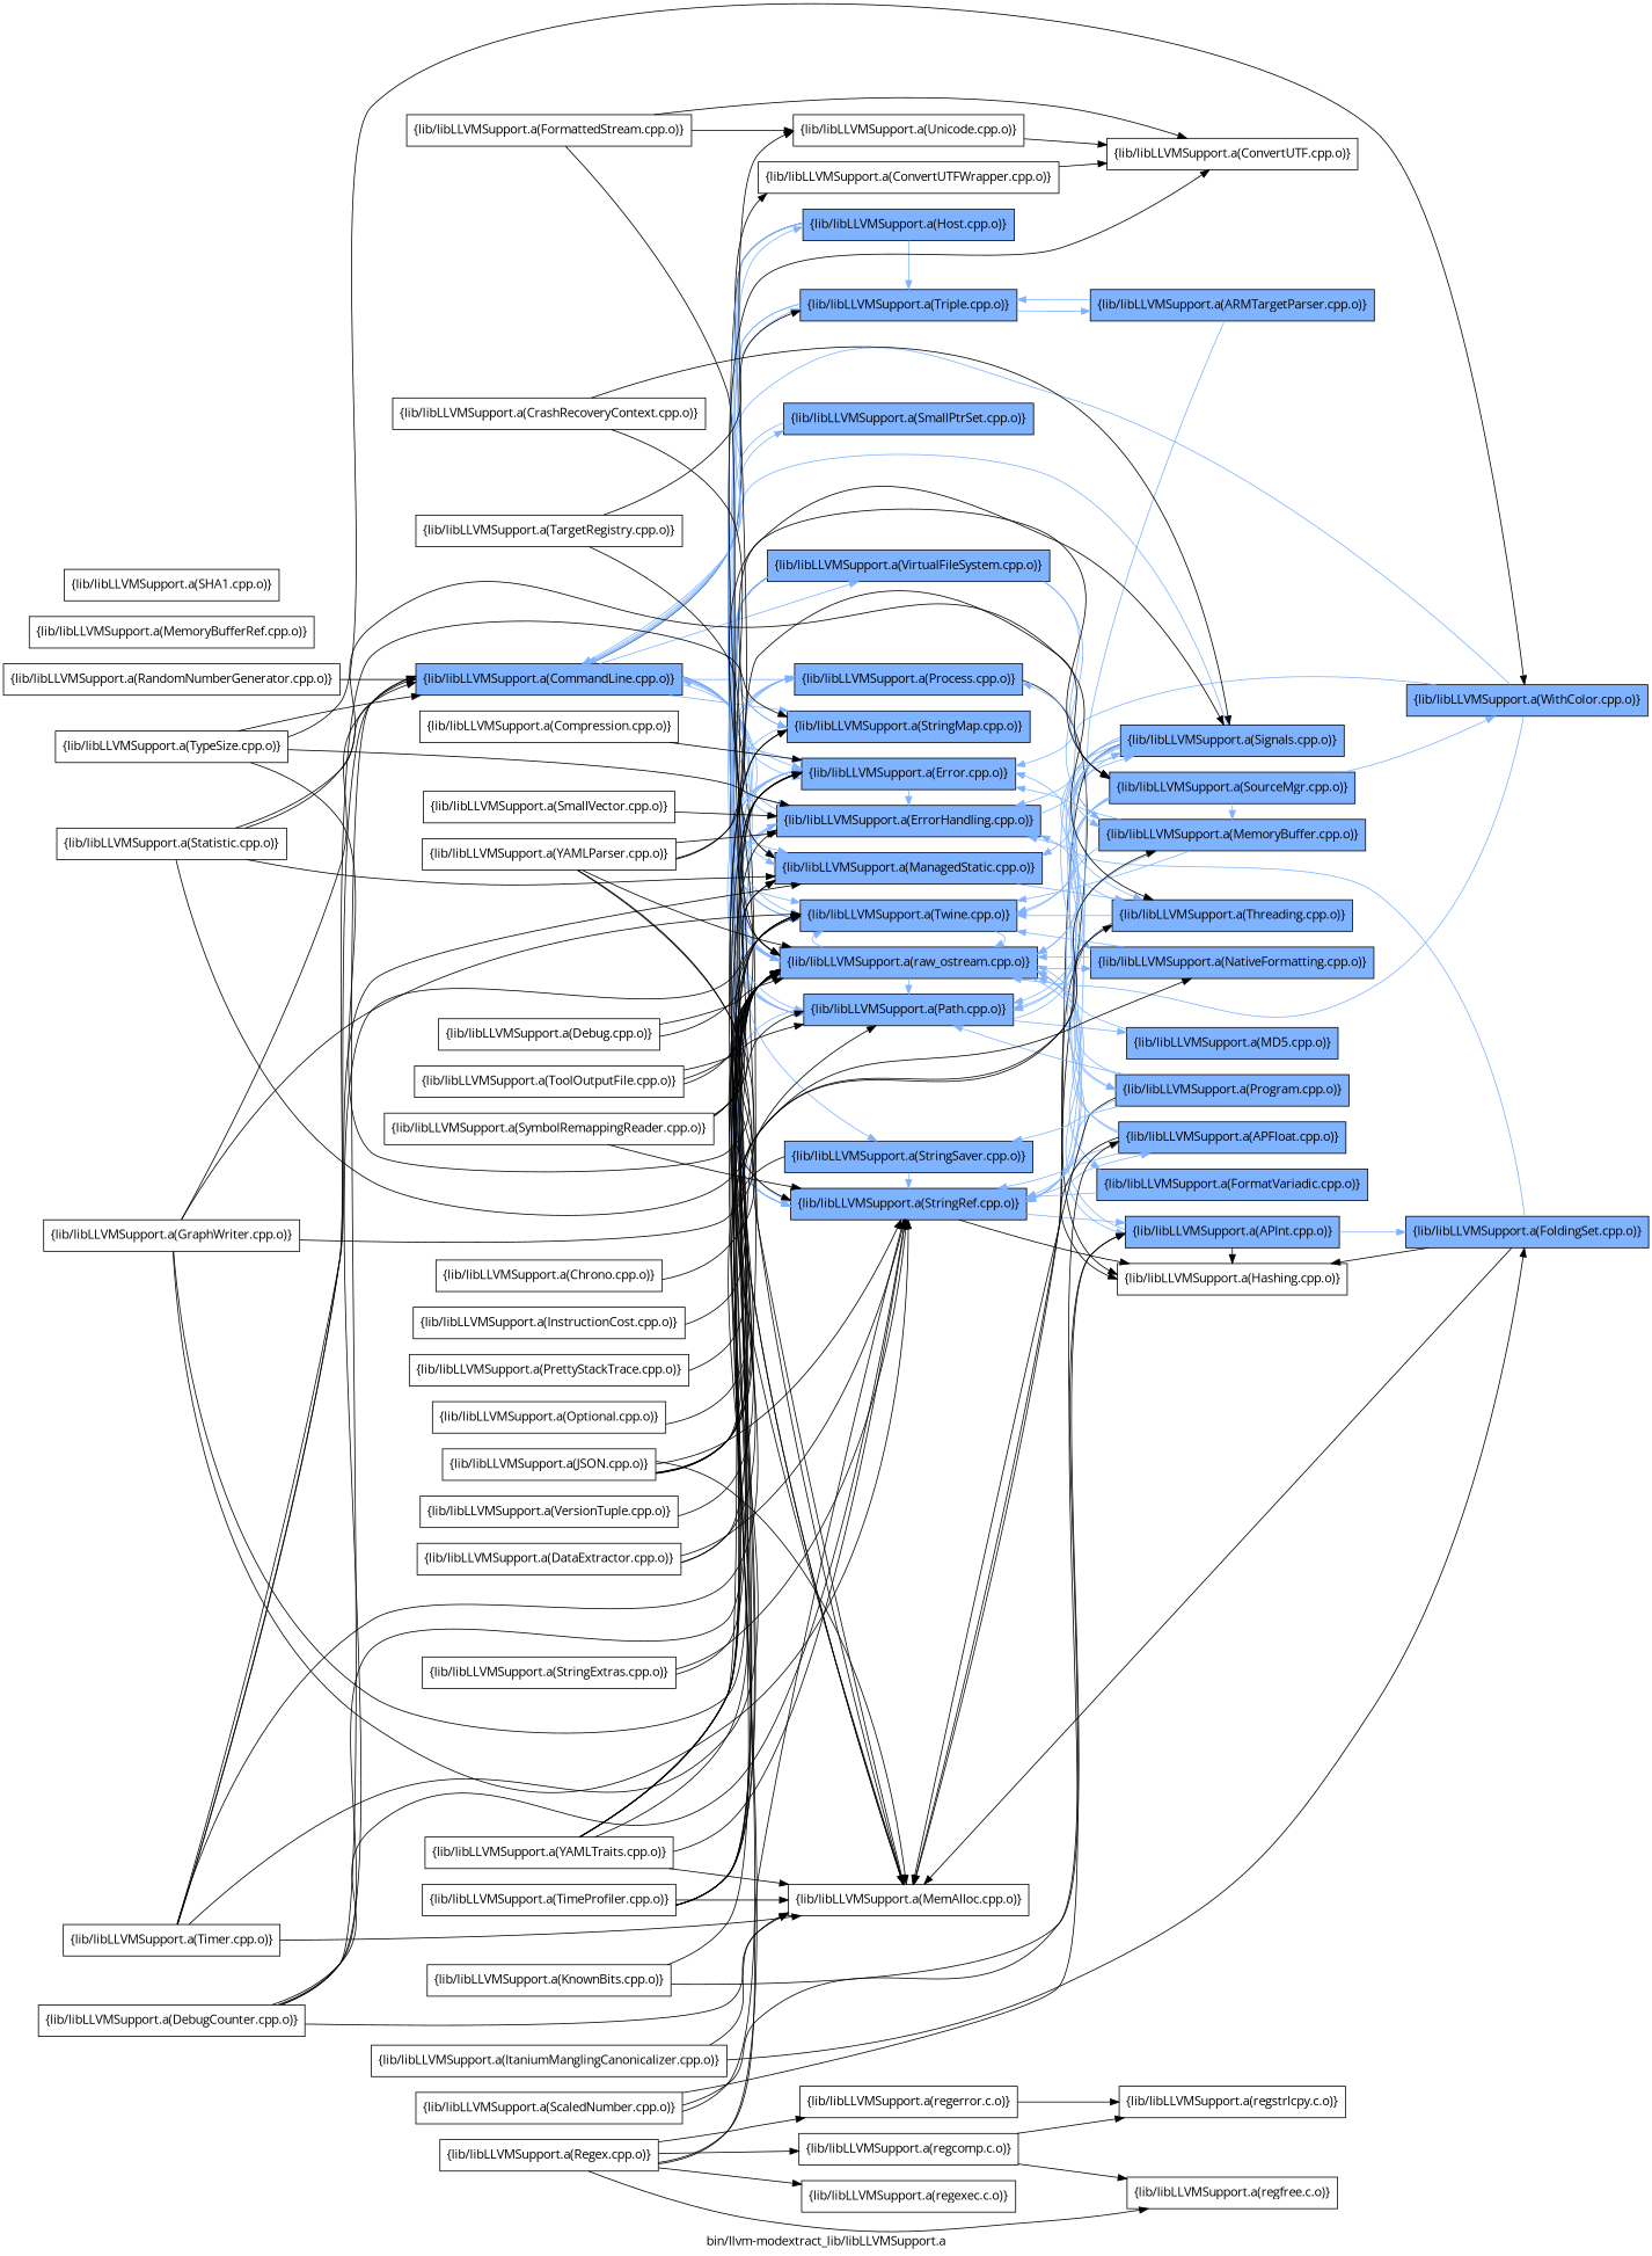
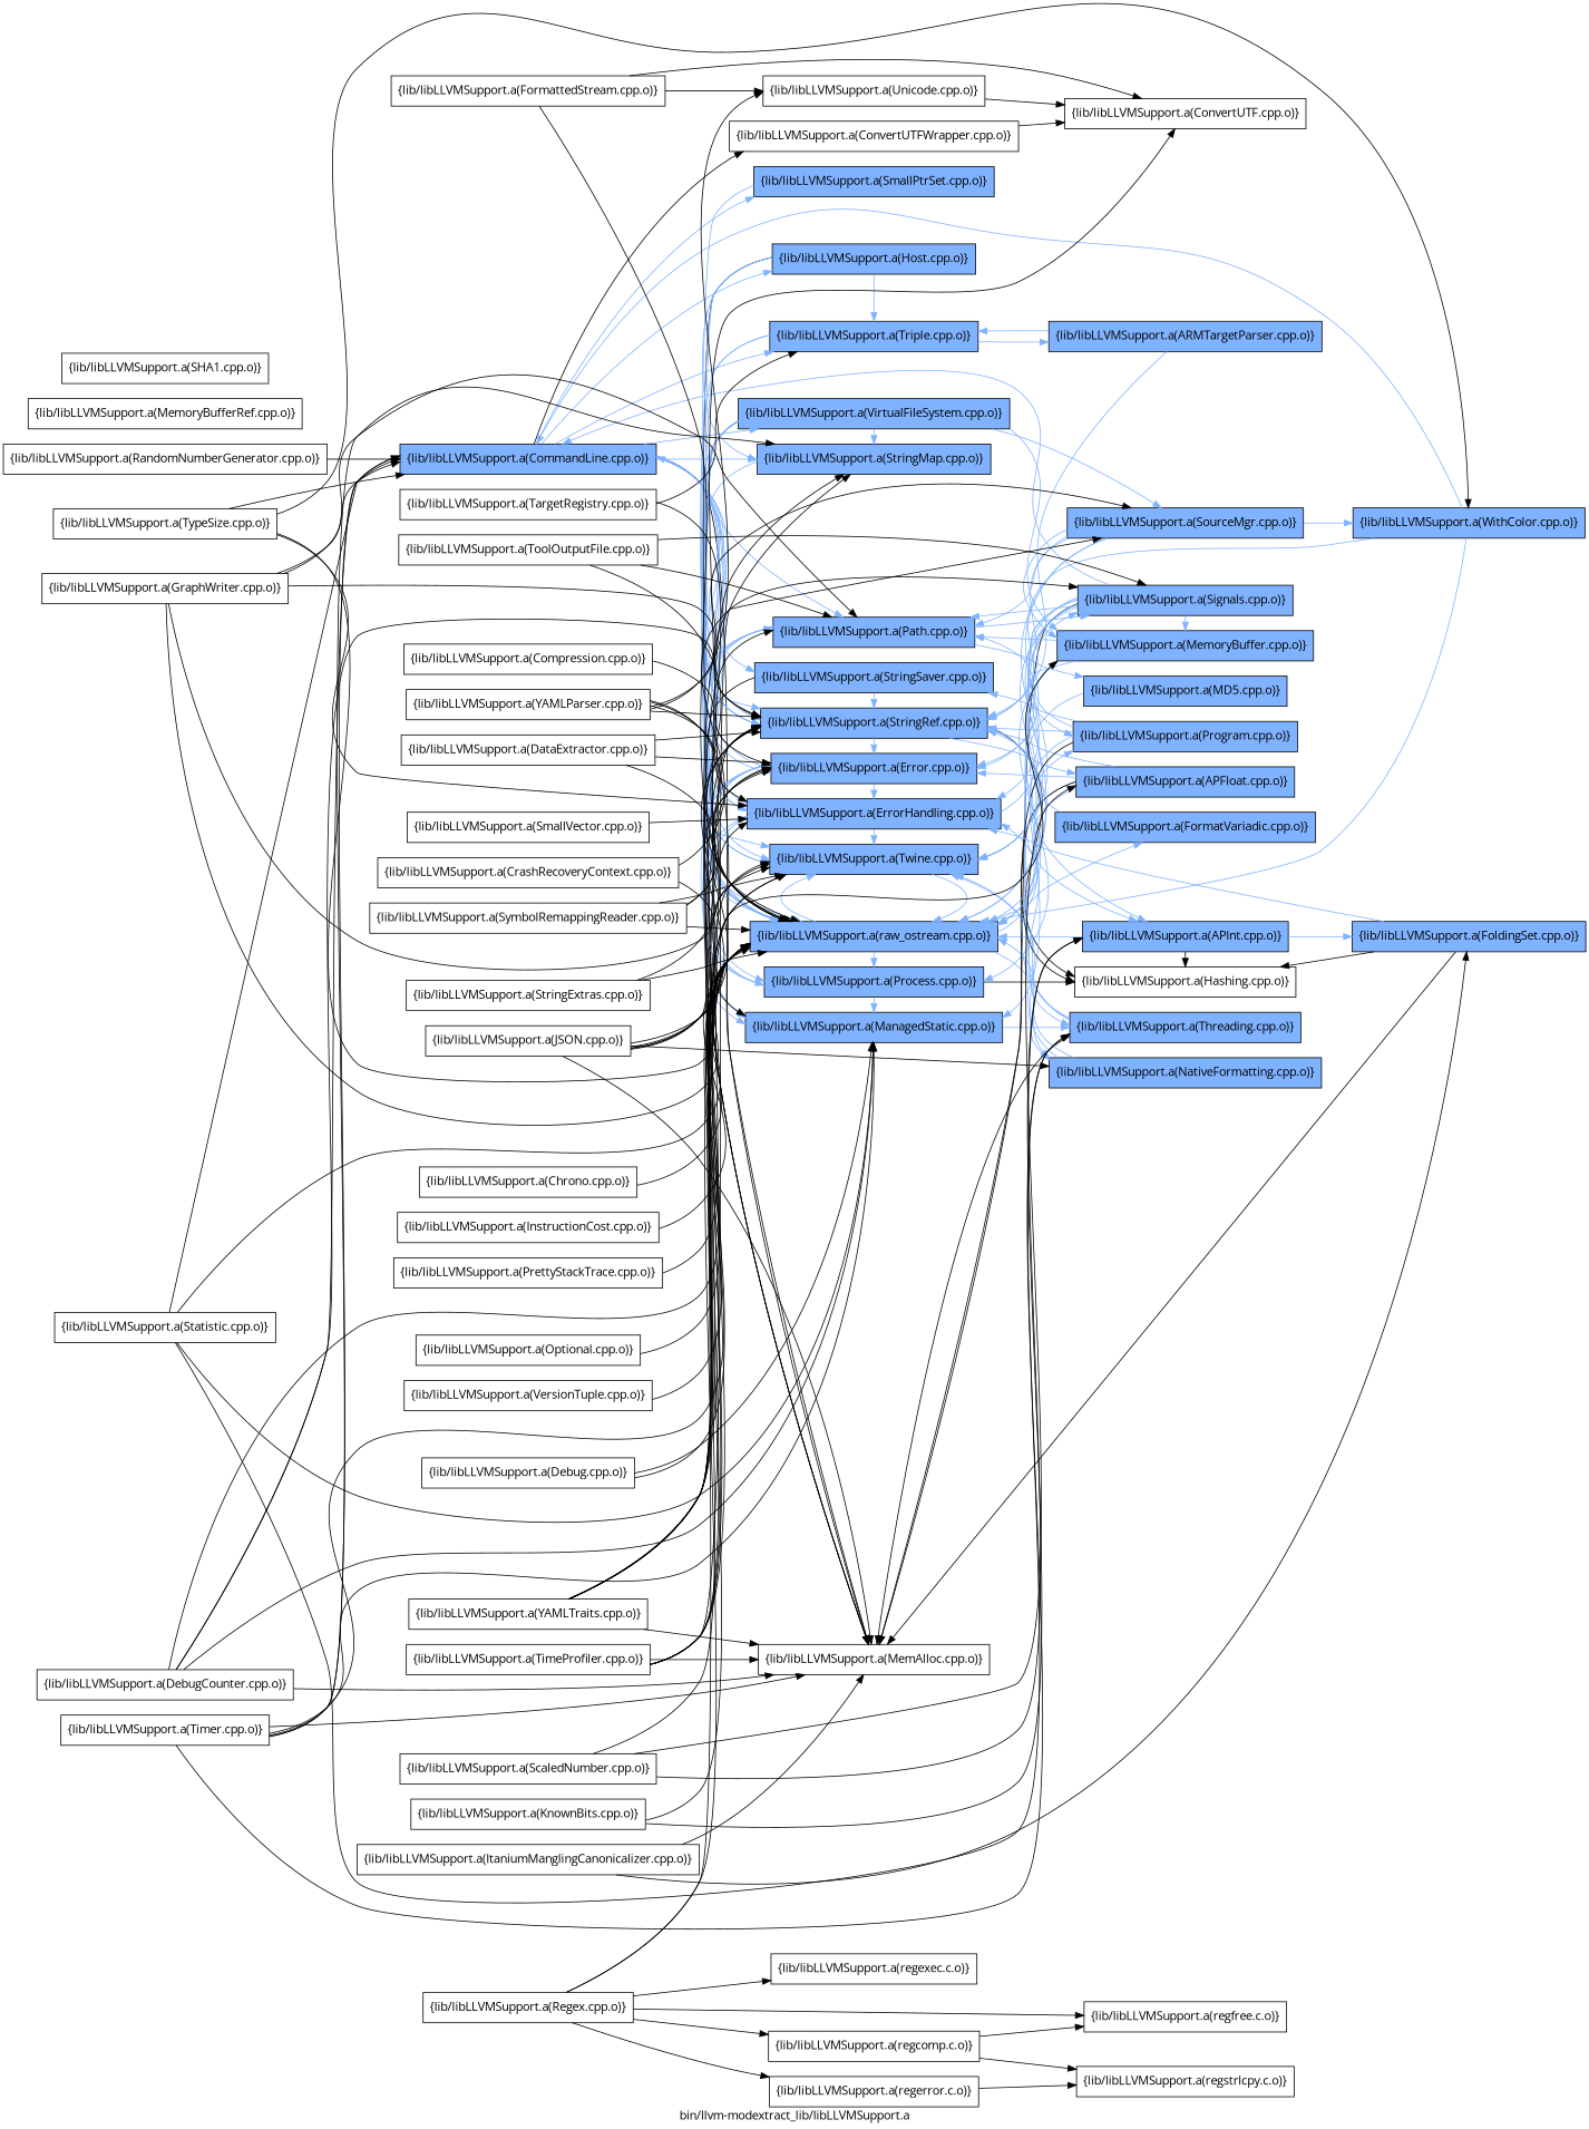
  digraph {
    fontname="Open Sans"
    label="bin/llvm-modextract_lib/libLLVMSupport.a"
    rankdir=LR
    node [fontname="Open Sans" group=0 shape=box]
    edge [fontname="Open Sans"]
    n1 [fillcolor="0.600000 0.5 1" group=1 label="{lib/libLLVMSupport.a(CommandLine.cpp.o)}" style=filled]
    n2 [label="{lib/libLLVMSupport.a(ConvertUTFWrapper.cpp.o)}"]
    n3 [fillcolor="0.600000 0.5 1" group=1 label="{lib/libLLVMSupport.a(Error.cpp.o)}" style=filled]
    n4 [fillcolor="0.600000 0.5 1" group=1 label="{lib/libLLVMSupport.a(ErrorHandling.cpp.o)}" style=filled]
    n5 [fillcolor="0.600000 0.5 1" group=1 label="{lib/libLLVMSupport.a(ManagedStatic.cpp.o)}" style=filled]
    n6 [label="{lib/libLLVMSupport.a(MemAlloc.cpp.o)}"]
    n7 [fillcolor="0.600000 0.5 1" group=1 label="{lib/libLLVMSupport.a(SmallPtrSet.cpp.o)}" style=filled]
    n8 [fillcolor="0.600000 0.5 1" group=1 label="{lib/libLLVMSupport.a(StringMap.cpp.o)}" style=filled]
    n9 [fillcolor="0.600000 0.5 1" group=1 label="{lib/libLLVMSupport.a(StringSaver.cpp.o)}" style=filled]
    n10 [fillcolor="0.600000 0.5 1" group=1 label="{lib/libLLVMSupport.a(StringRef.cpp.o)}" style=filled]
    n11 [fillcolor="0.600000 0.5 1" group=1 label="{lib/libLLVMSupport.a(Triple.cpp.o)}" style=filled]
    n12 [fillcolor="0.600000 0.5 1" group=1 label="{lib/libLLVMSupport.a(Twine.cpp.o)}" style=filled]
    n13 [fillcolor="0.600000 0.5 1" group=1 label="{lib/libLLVMSupport.a(VirtualFileSystem.cpp.o)}" style=filled]
    n14 [fillcolor="0.600000 0.5 1" group=1 label="{lib/libLLVMSupport.a(raw_ostream.cpp.o)}" style=filled]
    n15 [fillcolor="0.600000 0.5 1" group=1 label="{lib/libLLVMSupport.a(Host.cpp.o)}" style=filled]
    n16 [fillcolor="0.600000 0.5 1" group=1 label="{lib/libLLVMSupport.a(Path.cpp.o)}" style=filled]
    n17 [fillcolor="0.600000 0.5 1" group=1 label="{lib/libLLVMSupport.a(Process.cpp.o)}" style=filled]
    n18 [label="{lib/libLLVMSupport.a(ConvertUTF.cpp.o)}"]
    n19 [fillcolor="0.600000 0.5 1" group=1 label="{lib/libLLVMSupport.a(Signals.cpp.o)}" style=filled]
    n20 [fillcolor="0.600000 0.5 1" group=1 label="{lib/libLLVMSupport.a(Threading.cpp.o)}" style=filled]
    n21 [fillcolor="0.600000 0.5 1" group=1 label="{lib/libLLVMSupport.a(APFloat.cpp.o)}" style=filled]
    n22 [fillcolor="0.600000 0.5 1" group=1 label="{lib/libLLVMSupport.a(APInt.cpp.o)}" style=filled]
    n23 [label="{lib/libLLVMSupport.a(Hashing.cpp.o)}"]
    n24 [fillcolor="0.600000 0.5 1" group=1 label="{lib/libLLVMSupport.a(ARMTargetParser.cpp.o)}" style=filled]
    n25 [fillcolor="0.600000 0.5 1" group=1 label="{lib/libLLVMSupport.a(MemoryBuffer.cpp.o)}" style=filled]
    n26 [fillcolor="0.600000 0.5 1" group=1 label="{lib/libLLVMSupport.a(SourceMgr.cpp.o)}" style=filled]
    n27 [fillcolor="0.600000 0.5 1" group=1 label="{lib/libLLVMSupport.a(FormatVariadic.cpp.o)}" style=filled]
    n28 [fillcolor="0.600000 0.5 1" group=1 label="{lib/libLLVMSupport.a(NativeFormatting.cpp.o)}" style=filled]
    n29 [fillcolor="0.600000 0.5 1" group=1 label="{lib/libLLVMSupport.a(Program.cpp.o)}" style=filled]
    n30 [fillcolor="0.600000 0.5 1" group=1 label="{lib/libLLVMSupport.a(MD5.cpp.o)}" style=filled]
    n31 [fillcolor="0.600000 0.5 1" group=1 label="{lib/libLLVMSupport.a(FoldingSet.cpp.o)}" style=filled]
    n32 [fillcolor="0.600000 0.5 1" group=1 label="{lib/libLLVMSupport.a(WithColor.cpp.o)}" style=filled]
    n33 [label="{lib/libLLVMSupport.a(MemoryBufferRef.cpp.o)}"]
    n34 [label="{lib/libLLVMSupport.a(ToolOutputFile.cpp.o)}"]
    n35 [label="{lib/libLLVMSupport.a(TypeSize.cpp.o)}"]
    n36 [label="{lib/libLLVMSupport.a(SHA1.cpp.o)}"]
    n37 [label="{lib/libLLVMSupport.a(TargetRegistry.cpp.o)}"]
    n38 [label="{lib/libLLVMSupport.a(FormattedStream.cpp.o)}"]
    n39 [label="{lib/libLLVMSupport.a(Unicode.cpp.o)}"]
    n40 [label="{lib/libLLVMSupport.a(StringExtras.cpp.o)}"]
    n41 [label="{lib/libLLVMSupport.a(Regex.cpp.o)}"]
    n42 [label="{lib/libLLVMSupport.a(regcomp.c.o)}"]
    n43 [label="{lib/libLLVMSupport.a(regerror.c.o)}"]
    n44 [label="{lib/libLLVMSupport.a(regexec.c.o)}"]
    n45 [label="{lib/libLLVMSupport.a(regfree.c.o)}"]
    n46 [label="{lib/libLLVMSupport.a(regstrlcpy.c.o)}"]
    n47 [label="{lib/libLLVMSupport.a(Chrono.cpp.o)}"]
    n48 [label="{lib/libLLVMSupport.a(Debug.cpp.o)}"]
    n49 [label="{lib/libLLVMSupport.a(InstructionCost.cpp.o)}"]
    n50 [label="{lib/libLLVMSupport.a(PrettyStackTrace.cpp.o)}"]
    n51 [label="{lib/libLLVMSupport.a(RandomNumberGenerator.cpp.o)}"]
    n52 [label="{lib/libLLVMSupport.a(SmallVector.cpp.o)}"]
    n53 [label="{lib/libLLVMSupport.a(Statistic.cpp.o)}"]
    n54 [label="{lib/libLLVMSupport.a(TimeProfiler.cpp.o)}"]
    n55 [label="{lib/libLLVMSupport.a(JSON.cpp.o)}"]
    n56 [label="{lib/libLLVMSupport.a(Timer.cpp.o)}"]
    n57 [label="{lib/libLLVMSupport.a(YAMLParser.cpp.o)}"]
    n58 [label="{lib/libLLVMSupport.a(CrashRecoveryContext.cpp.o)}"]
    n59 [label="{lib/libLLVMSupport.a(KnownBits.cpp.o)}"]
    n60 [label="{lib/libLLVMSupport.a(Optional.cpp.o)}"]
    n61 [label="{lib/libLLVMSupport.a(GraphWriter.cpp.o)}"]
    n62 [label="{lib/libLLVMSupport.a(ScaledNumber.cpp.o)}"]
    n63 [label="{lib/libLLVMSupport.a(DebugCounter.cpp.o)}"]
    n64 [label="{lib/libLLVMSupport.a(Compression.cpp.o)}"]
    n65 [label="{lib/libLLVMSupport.a(ItaniumManglingCanonicalizer.cpp.o)}"]
    n66 [label="{lib/libLLVMSupport.a(SymbolRemappingReader.cpp.o)}"]
    n67 [label="{lib/libLLVMSupport.a(DataExtractor.cpp.o)}"]
    n68 [label="{lib/libLLVMSupport.a(YAMLTraits.cpp.o)}"]
    n69 [label="{lib/libLLVMSupport.a(VersionTuple.cpp.o)}"]
    subgraph sub_1 {
      rank=same
      n1
    }
    subgraph sub_2 {
      rank=same
      n2
      n3
      n4
      n5
      n6
      n7
      n8
      n9
      n10
      n11
      n12
      n13
      n14
      n15
      n16
      n17
    }
    subgraph sub_3 {
      rank=same
      n18
      n19
      n20
      n21
      n22
      n23
      n24
      n25
      n26
      n27
      n28
      n29
      n30
    }
    subgraph sub_4 {
      rank=same
      n1
    }
    subgraph sub_5 {
      rank=same
      n2
      n3
      n4
      n5
      n6
      n7
      n8
      n9
      n10
      n11
      n12
      n13
      n14
      n15
      n16
      n17
    }
    subgraph sub_6 {
      rank=same
      n18
      n19
      n20
      n21
      n22
      n23
      n24
      n25
      n26
      n27
      n28
      n29
      n30
    }
    n1 -> n2
    n1 -> n3 [color="0.600000 0.5 1"]
    n1 -> n5 [color="0.600000 0.5 1"]
    n1 -> n6
    n1 -> n7 [color="0.600000 0.5 1"]
    n1 -> n8 [color="0.600000 0.5 1"]
    n1 -> n9 [color="0.600000 0.5 1"]
    n1 -> n10 [color="0.600000 0.5 1"]
    n1 -> n11 [color="0.600000 0.5 1"]
    n1 -> n12 [color="0.600000 0.5 1"]
    n1 -> n13 [color="0.600000 0.5 1"]
    n1 -> n14 [color="0.600000 0.5 1"]
    n1 -> n15 [color="0.600000 0.5 1"]
-   n1 -> n16 [color="0.600000 0.5 1"]
    n1 -> n17 [color="0.600000 0.5 1"]
    n2 -> n18
    n3 -> n4 [color="0.600000 0.5 1"]
    n3 -> n5 [color="0.600000 0.5 1"]
    n3 -> n12 [color="0.600000 0.5 1"]
    n3 -> n14 [color="0.600000 0.5 1"]
    n4 -> n1 [color="0.600000 0.5 1"]
    n4 -> n12 [color="0.600000 0.5 1"]
    n4 -> n14 [color="0.600000 0.5 1"]
    n4 -> n19 [color="0.600000 0.5 1"]
    n5 -> n20 [color="0.600000 0.5 1"]
    n7 -> n4 [color="0.600000 0.5 1"]
    n8 -> n4 [color="0.600000 0.5 1"]
    n9 -> n6
    n9 -> n10 [color="0.600000 0.5 1"]
    n10 -> n3 [color="0.600000 0.5 1"]
    n10 -> n21 [color="0.600000 0.5 1"]
    n10 -> n22 [color="0.600000 0.5 1"]
    n10 -> n23
    n11 -> n10 [color="0.600000 0.5 1"]
    n11 -> n12 [color="0.600000 0.5 1"]
    n11 -> n24 [color="0.600000 0.5 1"]
    n12 -> n14 [color="0.600000 0.5 1"]
    n13 -> n3 [color="0.600000 0.5 1"]
    n13 -> n6
    n13 -> n8 [color="0.600000 0.5 1"]
    n13 -> n10 [color="0.600000 0.5 1"]
    n13 -> n12 [color="0.600000 0.5 1"]
    n13 -> n14 [color="0.600000 0.5 1"]
    n13 -> n16 [color="0.600000 0.5 1"]
    n13 -> n25 [color="0.600000 0.5 1"]
    n13 -> n26 [color="0.600000 0.5 1"]
    n14 -> n3 [color="0.600000 0.5 1"]
    n14 -> n4 [color="0.600000 0.5 1"]
    n14 -> n12 [color="0.600000 0.5 1"]
    n14 -> n16 [color="0.600000 0.5 1"]
    n14 -> n17 [color="0.600000 0.5 1"]
    n14 -> n27 [color="0.600000 0.5 1"]
    n14 -> n28 [color="0.600000 0.5 1"]
    n14 -> n29 [color="0.600000 0.5 1"]
    n15 -> n6
    n15 -> n8 [color="0.600000 0.5 1"]
    n15 -> n10 [color="0.600000 0.5 1"]
    n15 -> n11 [color="0.600000 0.5 1"]
    n15 -> n14 [color="0.600000 0.5 1"]
-   n16 -> n3 [color="0.600000 0.5 1"]
    n16 -> n10 [color="0.600000 0.5 1"]
    n16 -> n17 [color="0.600000 0.5 1"]
    n16 -> n19 [color="0.600000 0.5 1"]
    n16 -> n30 [color="0.600000 0.5 1"]
    n17 -> n3 [color="0.600000 0.5 1"]
    n17 -> n5 [color="0.600000 0.5 1"]
    n17 -> n16 [color="0.600000 0.5 1"]
    n17 -> n23
    n19 -> n1 [color="0.600000 0.5 1"]
    n19 -> n4 [color="0.600000 0.5 1"]
    n19 -> n5 [color="0.600000 0.5 1"]
    n19 -> n6
    n19 -> n10 [color="0.600000 0.5 1"]
    n19 -> n12 [color="0.600000 0.5 1"]
    n19 -> n14 [color="0.600000 0.5 1"]
    n19 -> n16 [color="0.600000 0.5 1"]
    n19 -> n20 [color="0.600000 0.5 1"]
    n19 -> n25 [color="0.600000 0.5 1"]
    n19 -> n28 [color="0.600000 0.5 1"]
    n20 -> n4 [color="0.600000 0.5 1"]
    n20 -> n6
    n20 -> n10 [color="0.600000 0.5 1"]
    n20 -> n12 [color="0.600000 0.5 1"]
    n21 -> n3 [color="0.600000 0.5 1"]
    n21 -> n10 [color="0.600000 0.5 1"]
    n21 -> n14 [color="0.600000 0.5 1"]
    n21 -> n22 [color="0.600000 0.5 1"]
    n21 -> n23
    n22 -> n14 [color="0.600000 0.5 1"]
    n22 -> n23
    n22 -> n31 [color="0.600000 0.5 1"]
    n24 -> n10 [color="0.600000 0.5 1"]
    n24 -> n11 [color="0.600000 0.5 1"]
    n25 -> n3 [color="0.600000 0.5 1"]
    n25 -> n12 [color="0.600000 0.5 1"]
    n25 -> n16 [color="0.600000 0.5 1"]
    n25 -> n17 [color="0.600000 0.5 1"]
    n25 -> n29 [color="0.600000 0.5 1"]
    n26 -> n10 [color="0.600000 0.5 1"]
    n26 -> n12 [color="0.600000 0.5 1"]
    n26 -> n14 [color="0.600000 0.5 1"]
    n26 -> n16 [color="0.600000 0.5 1"]
    n26 -> n25 [color="0.600000 0.5 1"]
    n26 -> n32 [color="0.600000 0.5 1"]
    n27 -> n10 [color="0.600000 0.5 1"]
    n28 -> n12 [color="0.600000 0.5 1"]
    n28 -> n14 [color="0.600000 0.5 1"]
    n29 -> n6
    n29 -> n9 [color="0.600000 0.5 1"]
    n29 -> n10 [color="0.600000 0.5 1"]
    n29 -> n14 [color="0.600000 0.5 1"]
    n29 -> n16 [color="0.600000 0.5 1"]
    n30 -> n14 [color="0.600000 0.5 1"]
    n31 -> n4 [color="0.600000 0.5 1"]
    n31 -> n6
    n31 -> n23
    n32 -> n1 [color="0.600000 0.5 1"]
    n32 -> n3 [color="0.600000 0.5 1"]
    n32 -> n14 [color="0.600000 0.5 1"]
    n34 -> n14
    n34 -> n16
    n34 -> n19
    n35 -> n1
    n35 -> n4
    n35 -> n14
    n35 -> n32
    n37 -> n11
    n37 -> n14
    n38 -> n14
    n38 -> n18
    n38 -> n39
    n39 -> n18
    n40 -> n10
    n40 -> n14
    n41 -> n10
    n41 -> n12
    n41 -> n42
    n41 -> n43
    n41 -> n44
    n41 -> n45
    n42 -> n45
    n42 -> n46
    n43 -> n46
    n47 -> n14
    n48 -> n5
    n48 -> n14
    n49 -> n14
    n50 -> n14
    n51 -> n1
    n52 -> n4
    n53 -> n1
    n53 -> n5
    n53 -> n14
    n53 -> n20
    n54 -> n3
    n54 -> n6
    n54 -> n8
    n54 -> n12
    n54 -> n14
    n54 -> n16
    n55 -> n3
    n55 -> n6
    n55 -> n10
    n55 -> n12
    n55 -> n14
    n55 -> n18
    n55 -> n28
    n56 -> n1
    n56 -> n5
    n56 -> n6
    n56 -> n8
    n56 -> n14
    n56 -> n20
    n57 -> n4
    n57 -> n6
    n57 -> n10
    n57 -> n14
    n57 -> n26
    n57 -> n39
    n58 -> n5
    n58 -> n19
    n59 -> n14
    n59 -> n22
    n60 -> n14
    n61 -> n1
    n61 -> n10
    n61 -> n12
    n61 -> n14
    n61 -> n16
    n62 -> n14
    n62 -> n21
    n62 -> n22
    n63 -> n1
    n63 -> n5
    n63 -> n6
    n63 -> n10
    n63 -> n14
    n64 -> n3
    n65 -> n6
    n65 -> n31
    n66 -> n3
    n66 -> n10
    n66 -> n12
    n66 -> n14
    n67 -> n3
    n67 -> n10
    n67 -> n14
    n68 -> n4
    n68 -> n6
    n68 -> n8
    n68 -> n10
    n68 -> n12
    n68 -> n14
    n68 -> n25
    n68 -> n26
    n69 -> n14
  }
